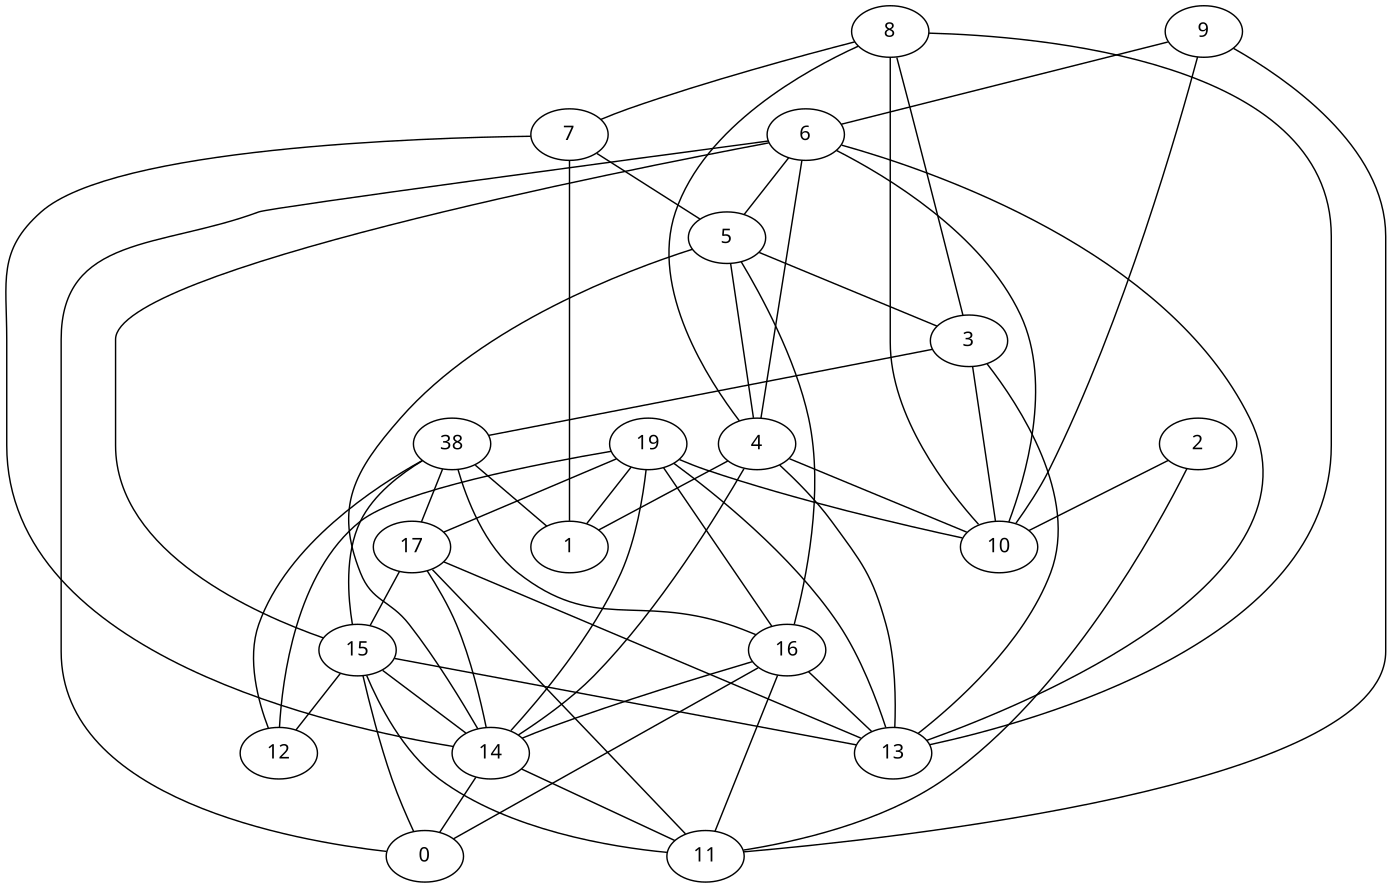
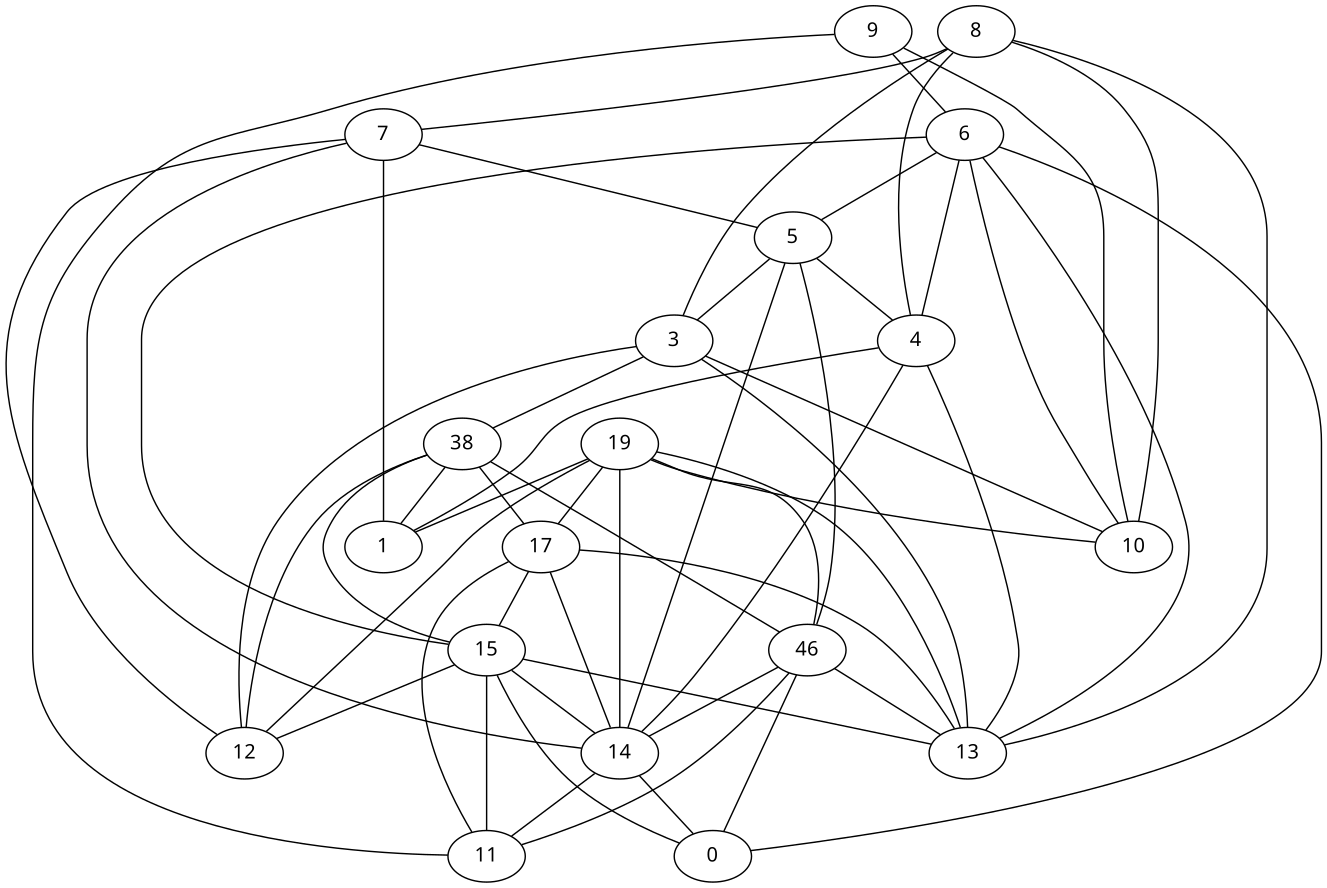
  digraph {
    fontname="Noto Sans"
    node [fontname="Noto Sans"]
    edge [color=black dir=none fontname="Noto Sans"]
    9
    10
    6
    11
    4
    13
    5
    15
    0
    1
    14
-   16
+   16 [label=46]
    3
-   2
    12
    n16 [label=38]
    8
    7
    17
    19
    subgraph sub_1 {
      9
      10
      6
      11
      4
      13
      5
      15
      0
      1
      14
      16
      3
-     2
      12
      n16
      8
      7
      17
      19
    }
    9 -> 10
    9 -> 6
    9 -> 11
    6 -> 10
    6 -> 4
    6 -> 13
    6 -> 5
    6 -> 15
    6 -> 0
-   4 -> 10
    4 -> 13
    4 -> 1
    4 -> 14
    5 -> 4
    5 -> 14
    5 -> 16
    5 -> 3
    15 -> 11
    15 -> 13
    15 -> 0
    15 -> 14
    15 -> 12
    14 -> 11
    14 -> 0
    16 -> 11
    16 -> 13
    16 -> 0
    16 -> 14
    3 -> 10
    3 -> 13
+   3 -> 12
    3 -> n16
-   2 -> 10
-   2 -> 11
    n16 -> 15
    n16 -> 1
    n16 -> 16
    n16 -> 12
    n16 -> 17
    8 -> 10
    8 -> 4
    8 -> 13
    8 -> 3
    8 -> 7
    7 -> 5
    7 -> 1
    7 -> 14
+   7 -> 12
    17 -> 11
    17 -> 13
    17 -> 15
    17 -> 14
    19 -> 10
    19 -> 13
    19 -> 1
    19 -> 14
    19 -> 16
    19 -> 12
    19 -> 17
  }
